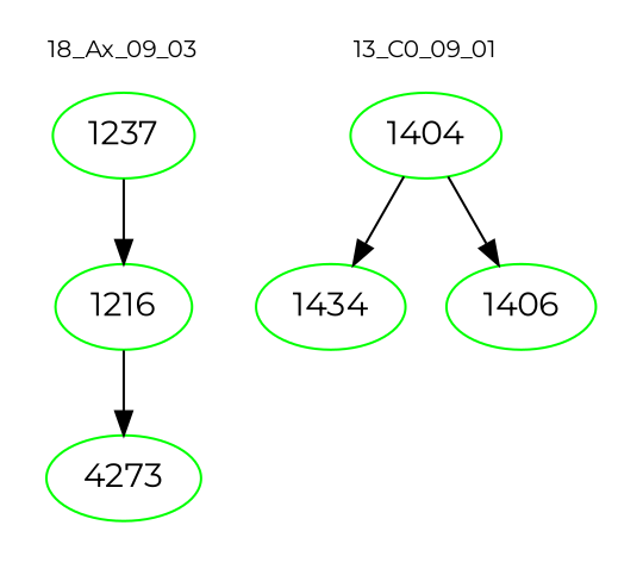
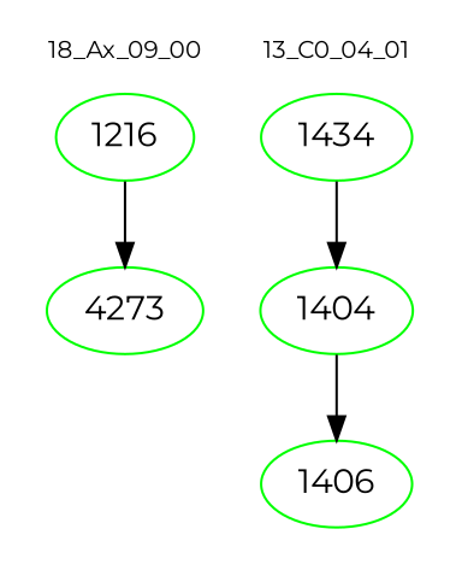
  digraph {
    fontname=Montserrat
    node [color=green fontname=Montserrat]
    edge [color=black fontname=Montserrat]
-   n1 [label=1237]
    n2 [label=1216]
    n3 [label=4273]
    n4 [label=1434]
    n5 [label=1404]
    n6 [label=1406]
    subgraph cluster_1 {
      color=white
      fontsize=10
-     label="18_Ax_09_03"
-     n1
+     label="18_Ax_09_00"
      n2
      n3
    }
    subgraph cluster_2 {
      color=white
      fontsize=10
-     label="13_C0_09_01"
+     label="13_C0_04_01"
      n4
      n5
      n6
    }
-   n1 -> n2
    n2 -> n3
-   n5 -> n4
+   n4 -> n5
    n5 -> n6
  }
